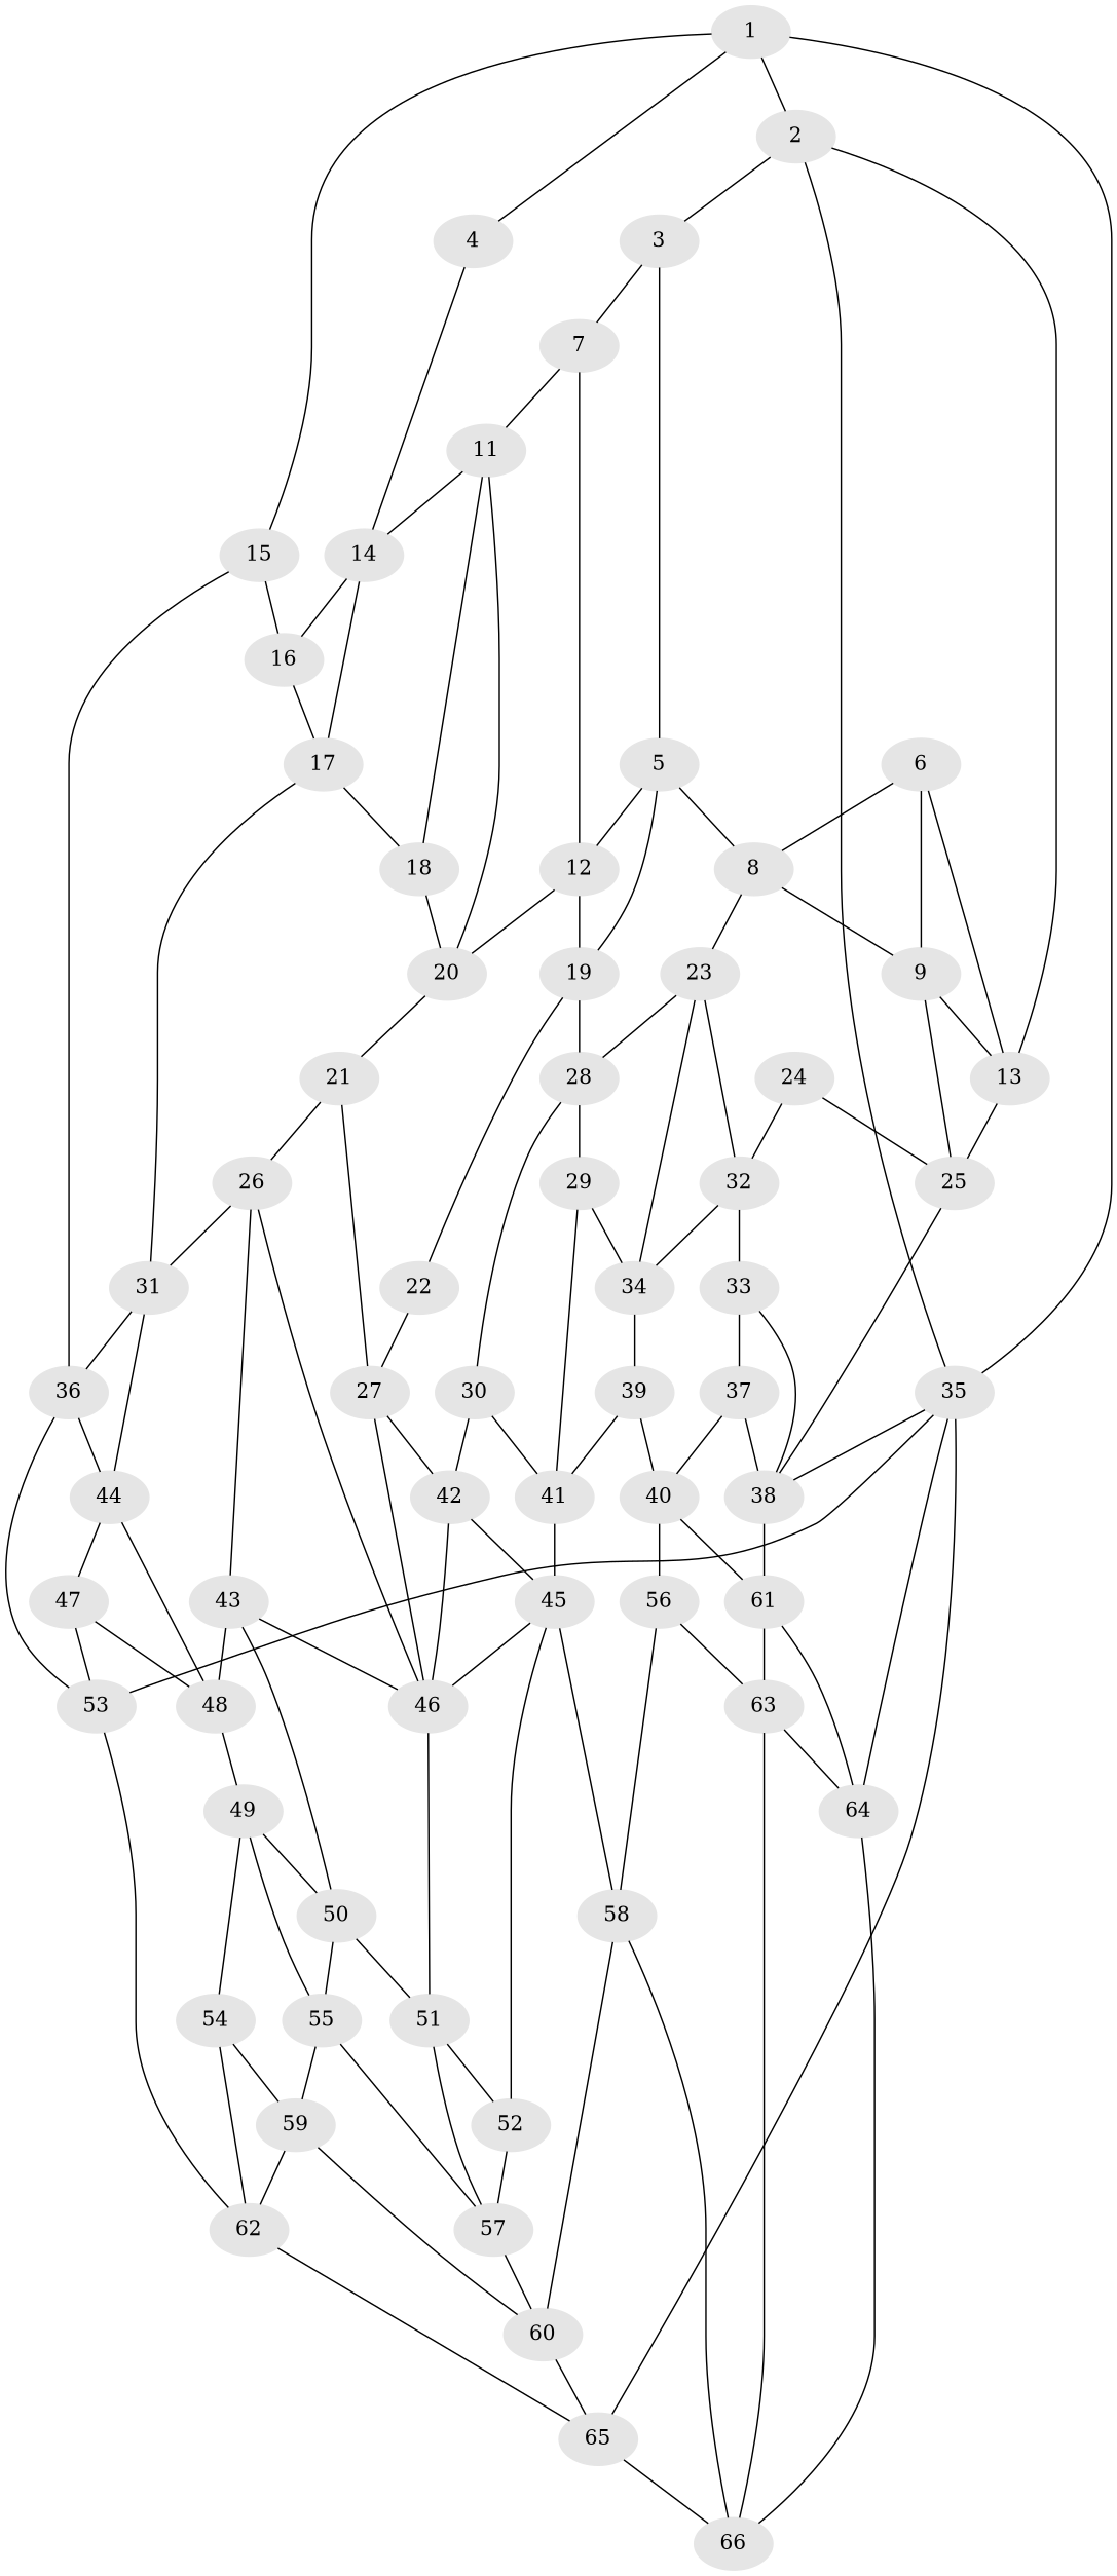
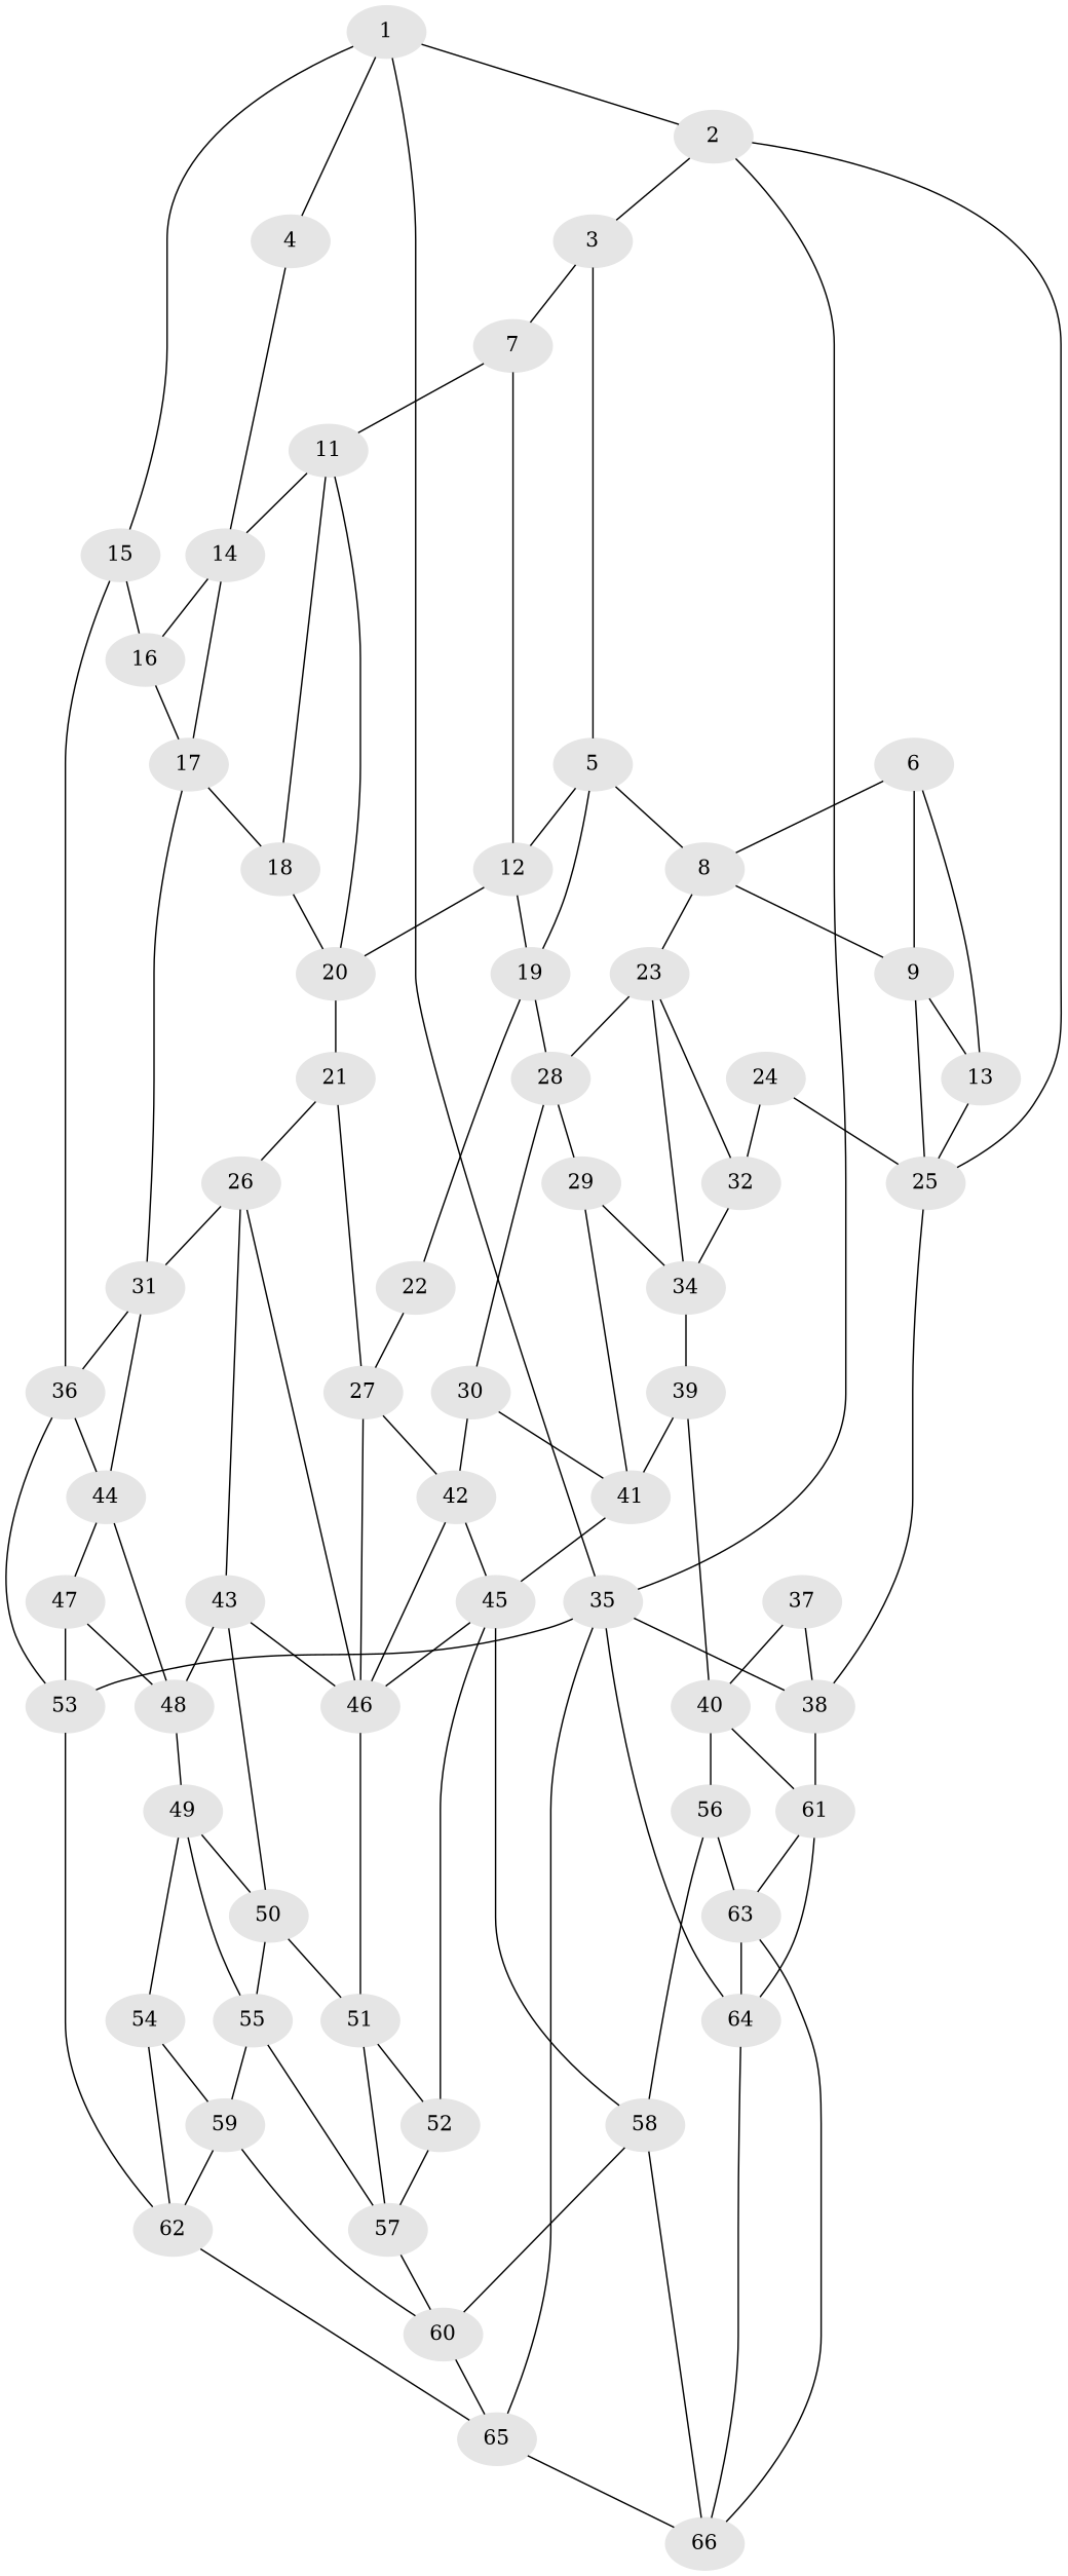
  graph {
    node [color=gray90 style=filled]
    edge [weight=1.0]
    1
    2
    4
    15
    35
    3
    13
    14
    16
    36
    38
    53
    64
    65
    5
    7
    25
    8
    12
    19
    11
    17
    9
    23
    20
    22
    28
    6
    18
    32
    34
    21
    31
    44
    27
    30
    29
    26
    43
    46
    42
    41
-   33
    39
    24
    37
    61
    48
    50
    51
    45
    47
    40
    62
    66
    56
    63
    58
    52
    49
    55
    57
    60
    54
    59
    1 -- 2
    1 -- 4
    1 -- 15
    1 -- 35
    2 -- 35
    2 -- 3
-   2 -- 13
+   2 -- 25
    4 -- 14
    15 -- 16
    15 -- 36
    35 -- 38
    35 -- 53
    35 -- 64
    35 -- 65
    3 -- 5
    3 -- 7
    13 -- 25
    14 -- 16
    14 -- 17
    16 -- 17
    36 -- 53
    36 -- 44
    38 -- 61
    53 -- 62
    64 -- 66
    65 -- 66
    5 -- 8
    5 -- 12
    5 -- 19
    7 -- 12
    7 -- 11
    25 -- 38
    8 -- 9
    8 -- 23
    12 -- 19
    12 -- 20
    19 -- 22
    19 -- 28
    11 -- 14
    11 -- 20
    11 -- 18
    17 -- 18
    17 -- 31
    9 -- 13
    9 -- 25
    23 -- 28
    23 -- 32
    23 -- 34
    20 -- 21
    22 -- 27
    28 -- 30
    28 -- 29
    6 -- 13
    6 -- 8
    6 -- 9
    18 -- 20
    32 -- 34
-   32 -- 33
    34 -- 39
    21 -- 27
    21 -- 26
    31 -- 36
    31 -- 44
    44 -- 48
    44 -- 47
    27 -- 46
    27 -- 42
    30 -- 42
    30 -- 41
    29 -- 34
    29 -- 41
    26 -- 31
    26 -- 43
    26 -- 46
    43 -- 46
    43 -- 48
    43 -- 50
    46 -- 51
    42 -- 46
    42 -- 45
    41 -- 45
-   33 -- 38
-   33 -- 37
    39 -- 41
    39 -- 40
    24 -- 25
    24 -- 32
    37 -- 38
    37 -- 40
    61 -- 64
    61 -- 63
    48 -- 49
    50 -- 51
    50 -- 55
    51 -- 52
    51 -- 57
    45 -- 46
    45 -- 58
    45 -- 52
    47 -- 53
    47 -- 48
    40 -- 61
    40 -- 56
    62 -- 65
    56 -- 63
    56 -- 58
    63 -- 64
    63 -- 66
    58 -- 66
    58 -- 60
    52 -- 57
    49 -- 50
    49 -- 55
    49 -- 54
    55 -- 57
    55 -- 59
    57 -- 60
    60 -- 65
    54 -- 62
    54 -- 59
    59 -- 62
    59 -- 60
  }
